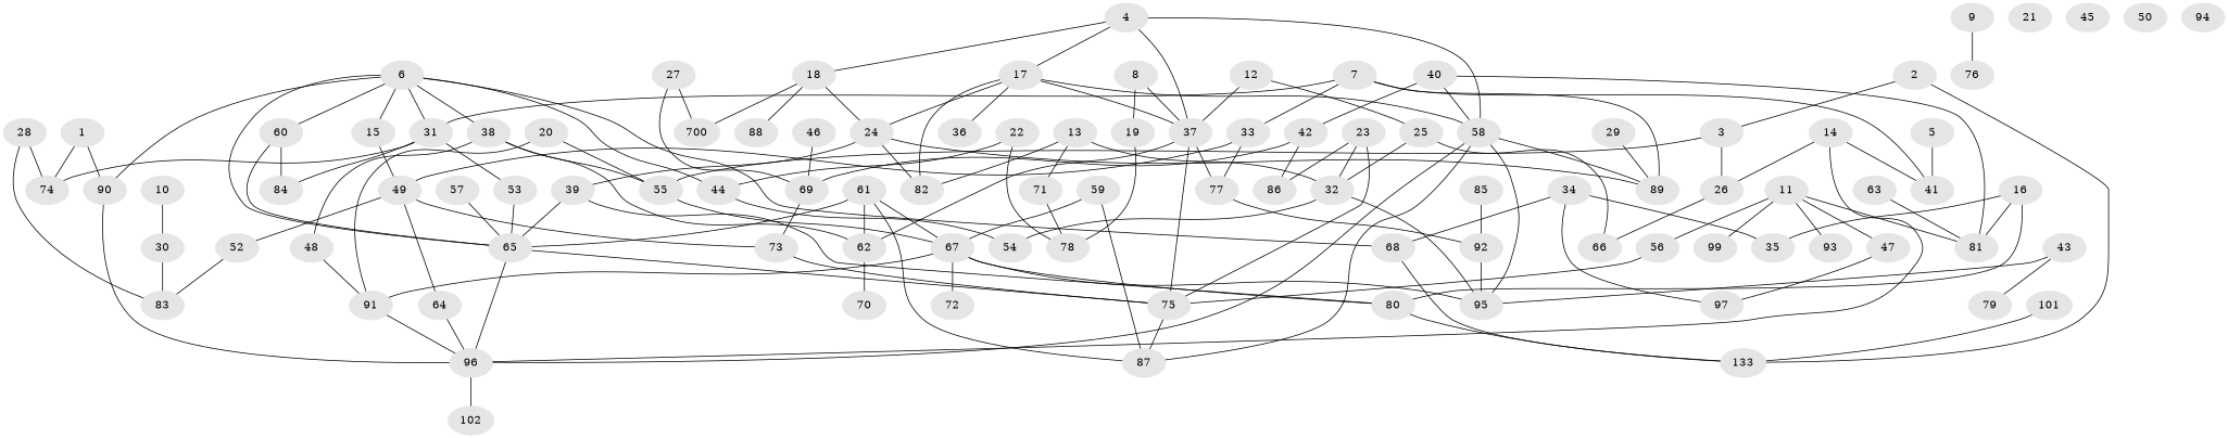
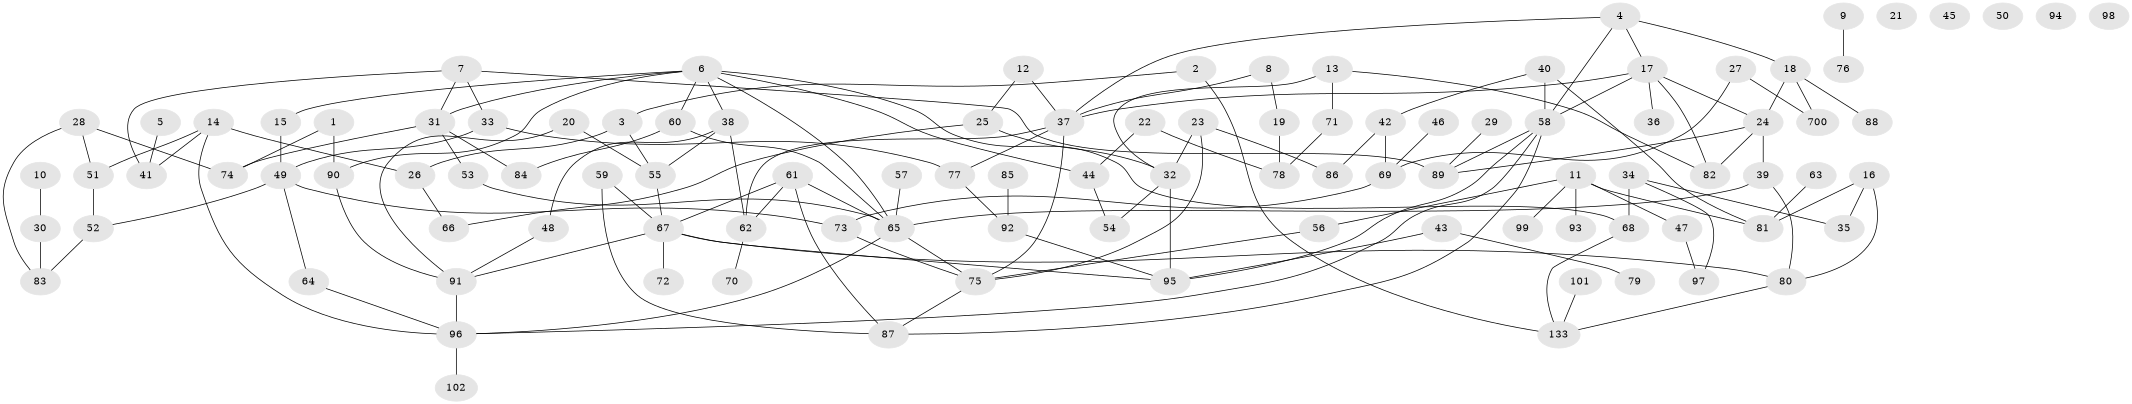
  graph {
    node [color=gray90 style=filled]
    1
    74
    90
    91
    2
    3
    n7 [label=133]
    26
    55
    66
    67
    4
    17
    18
    37
    58
    82
    24
    36
    88
    n21 [label=700]
    75
    77
    62
    89
    96
    95
    87
    5
    41
    6
    15
    31
    38
    44
    60
    65
    68
    49
    53
    84
    48
    54
    7
    33
    8
    19
    78
    9
    76
    10
    30
    83
    11
    47
    56
    81
    93
    99
    97
    12
    25
    32
    13
    71
    14
+   51
    52
    102
    64
    73
    16
    35
    80
    39
    20
    21
    22
    23
    86
    27
    69
    28
    29
    92
    34
    70
    40
    42
    43
    79
    45
    46
    50
    72
    57
    59
    61
    63
    85
    94
+   98
    101
    1 -- 74
    1 -- 90
-   90 -- 96
+   90 -- 91
    91 -- 96
    2 -- 3
    2 -- n7
    3 -- 26
    3 -- 55
    26 -- 66
    55 -- 67
    67 -- 91
    67 -- 95
    67 -- 80
    67 -- 72
    4 -- 17
    4 -- 18
    4 -- 37
    4 -- 58
    17 -- 37
    17 -- 58
    17 -- 82
    17 -- 24
    17 -- 36
    18 -- 24
    18 -- 88
    18 -- n21
    37 -- 75
    37 -- 77
    37 -- 62
    58 -- 89
    58 -- 96
    58 -- 95
    58 -- 87
    24 -- 82
    24 -- 89
    24 -- 39
    75 -- 87
    77 -- 92
    62 -- 70
    96 -- 102
    5 -- 41
    6 -- 90
    6 -- 15
    6 -- 31
    6 -- 38
    6 -- 44
    6 -- 60
    6 -- 65
    6 -- 68
    15 -- 49
    31 -- 74
    31 -- 53
    31 -- 84
    38 -- 55
    38 -- 62
    38 -- 48
    44 -- 54
    60 -- 65
    60 -- 84
    65 -- 75
    65 -- 96
    68 -- n7
    49 -- 52
    49 -- 64
    49 -- 73
    53 -- 65
    48 -- 91
    7 -- 89
    7 -- 41
    7 -- 31
    7 -- 33
    33 -- 77
    33 -- 49
    8 -- 37
    8 -- 19
    19 -- 78
    9 -- 76
    10 -- 30
    30 -- 83
    11 -- 47
    11 -- 56
    11 -- 81
    11 -- 93
    11 -- 99
    47 -- 97
    56 -- 75
    12 -- 37
    12 -- 25
    25 -- 66
    25 -- 32
    32 -- 95
    32 -- 54
    13 -- 82
    13 -- 32
    13 -- 71
    71 -- 78
    14 -- 26
    14 -- 96
    14 -- 41
+   14 -- 51
+   51 -- 52
    52 -- 83
    64 -- 96
    73 -- 75
    16 -- 81
    16 -- 35
    16 -- 80
    80 -- n7
    39 -- 65
    39 -- 80
    20 -- 91
    20 -- 55
    22 -- 44
    22 -- 78
    23 -- 75
    23 -- 32
    23 -- 86
    27 -- n21
    27 -- 69
    69 -- 73
    28 -- 74
    28 -- 83
+   28 -- 51
    29 -- 89
    92 -- 95
    34 -- 68
    34 -- 97
    34 -- 35
    40 -- 58
    40 -- 81
    40 -- 42
    42 -- 86
    42 -- 69
    43 -- 95
    43 -- 79
    46 -- 69
    57 -- 65
    59 -- 67
    59 -- 87
    61 -- 67
    61 -- 62
    61 -- 87
    61 -- 65
    63 -- 81
    85 -- 92
    101 -- n7
  }
